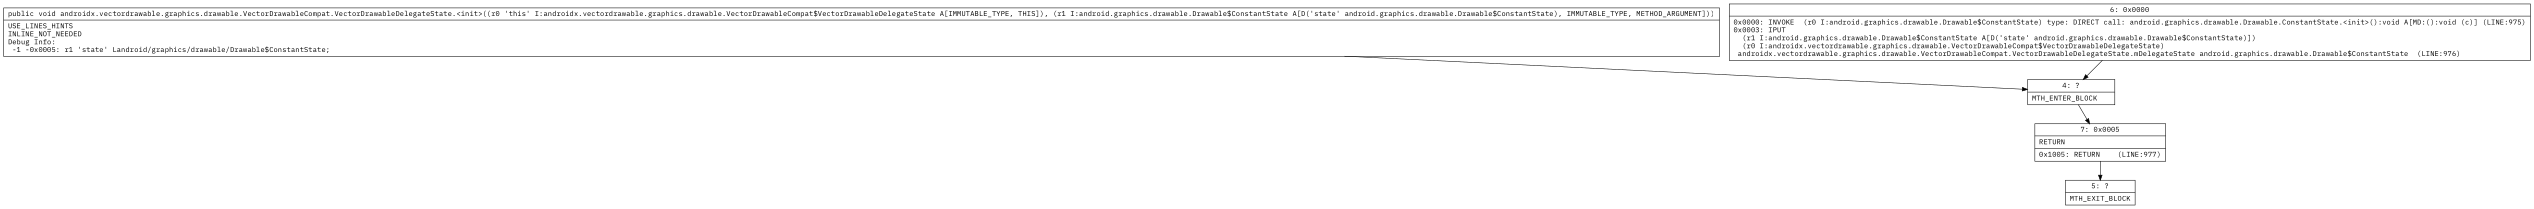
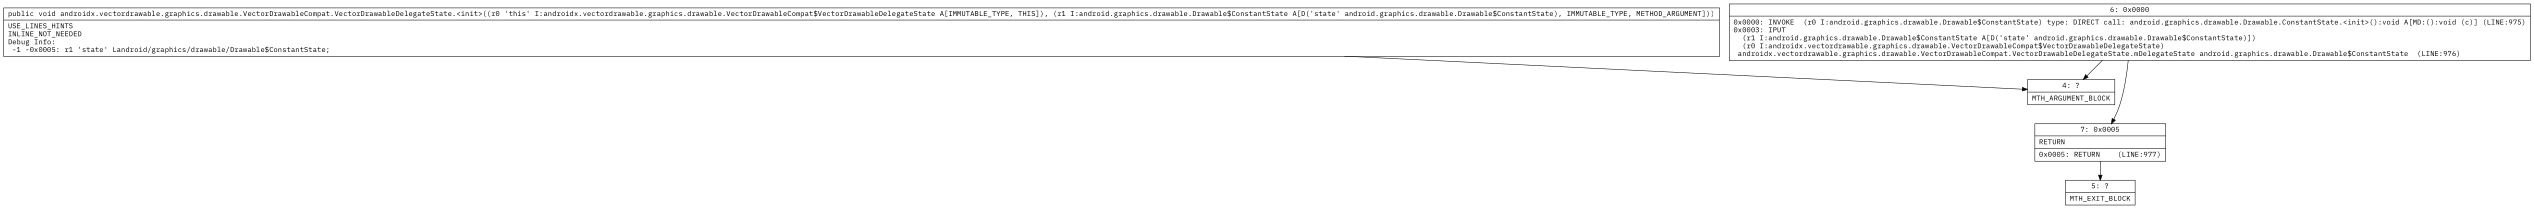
  digraph {
    fontname="IBM Plex Mono"
    node [fontname="IBM Plex Mono" shape=record]
    edge [fontname="IBM Plex Mono"]
-   n1 [label="{4\:\ ?|MTH_ENTER_BLOCK\l}"]
+   n1 [label="{4\:\ ?|MTH_ARGUMENT_BLOCK\l}"]
    n2 [label="{6\:\ 0x0000|0x0000: INVOKE  (r0 I:android.graphics.drawable.Drawable$ConstantState) type: DIRECT call: android.graphics.drawable.Drawable.ConstantState.\<init\>():void A[MD:():void (c)] (LINE:975)\l0x0003: IPUT  \l  (r1 I:android.graphics.drawable.Drawable$ConstantState A[D('state' android.graphics.drawable.Drawable$ConstantState)])\l  (r0 I:androidx.vectordrawable.graphics.drawable.VectorDrawableCompat$VectorDrawableDelegateState)\l androidx.vectordrawable.graphics.drawable.VectorDrawableCompat.VectorDrawableDelegateState.mDelegateState android.graphics.drawable.Drawable$ConstantState  (LINE:976)\l}"]
-   n3 [label="{7\:\ 0x0005|RETURN\l|0x1005: RETURN    (LINE:977)\l}"]
+   n3 [label="{7\:\ 0x0005|RETURN\l|0x0005: RETURN    (LINE:977)\l}"]
    n4 [label="{5\:\ ?|MTH_EXIT_BLOCK\l}"]
    n5 [label="{public void androidx.vectordrawable.graphics.drawable.VectorDrawableCompat.VectorDrawableDelegateState.\<init\>((r0 'this' I:androidx.vectordrawable.graphics.drawable.VectorDrawableCompat$VectorDrawableDelegateState A[IMMUTABLE_TYPE, THIS]), (r1 I:android.graphics.drawable.Drawable$ConstantState A[D('state' android.graphics.drawable.Drawable$ConstantState), IMMUTABLE_TYPE, METHOD_ARGUMENT]))  | USE_LINES_HINTS\lINLINE_NOT_NEEDED\lDebug Info:\l  \-1 \-0x0005: r1 'state' Landroid\/graphics\/drawable\/Drawable$ConstantState;\l}"]
    n2 -> n1
-   n1 -> n3
+   n2 -> n3
    n3 -> n4
    n5 -> n1
  }
